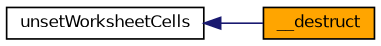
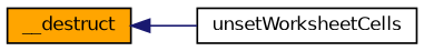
  digraph {
    rankdir=LR
    node [color=black fontname=Helvetica fontsize=10 shape=record style=filled]
    n1 [fillcolor=orange fontcolor=black height=0.2 label=__destruct width=0.4]
    n2 [fillcolor=white height=0.2 label=unsetWorksheetCells width=0.4]
-   n2 -> n1 [color=midnightblue dir=back fontname=Helvetica fontsize=10 labelfontname=Helvetica labelfontsize=10 style=solid]
+   n1 -> n2 [color=midnightblue dir=back fontname=Helvetica fontsize=10 labelfontname=Helvetica labelfontsize=10 style=solid]
  }
